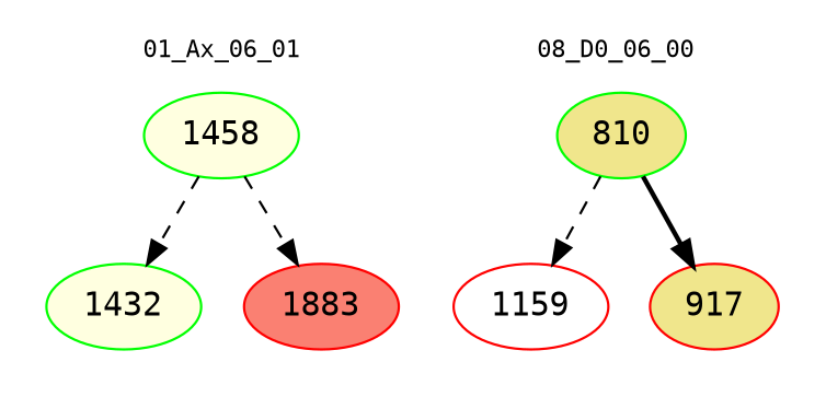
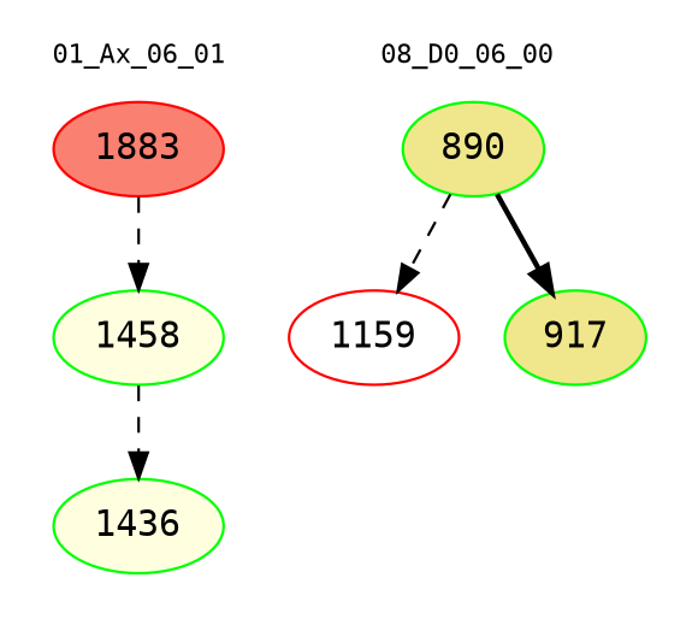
  digraph {
    fontname="DejaVu Sans Mono"
    node [color=green fillcolor=lightyellow fontname="DejaVu Sans Mono" style=filled]
    edge [color=black fontname="DejaVu Sans Mono" style=dashed]
    n1 [label=1458]
-   n2 [label=1432]
+   n2 [label=1436]
    n3 [color=red fillcolor=salmon label=1883]
-   n4 [fillcolor=khaki label=810]
+   n4 [fillcolor=khaki label=890]
    n5 [color=red fillcolor=white label=1159]
-   n6 [color=red fillcolor=khaki label=917]
+   n6 [fillcolor=khaki label=917]
    subgraph cluster_1 {
      color=white
      fontsize=10
      label="01_Ax_06_01"
      n1
      n2
      n3
    }
    subgraph cluster_2 {
      color=white
      fontsize=10
      label="08_D0_06_00"
      n4
      n5
      n6
    }
    n1 -> n2
-   n1 -> n3
+   n3 -> n1
    n4 -> n5
    n4 -> n6 [style=bold]
  }
